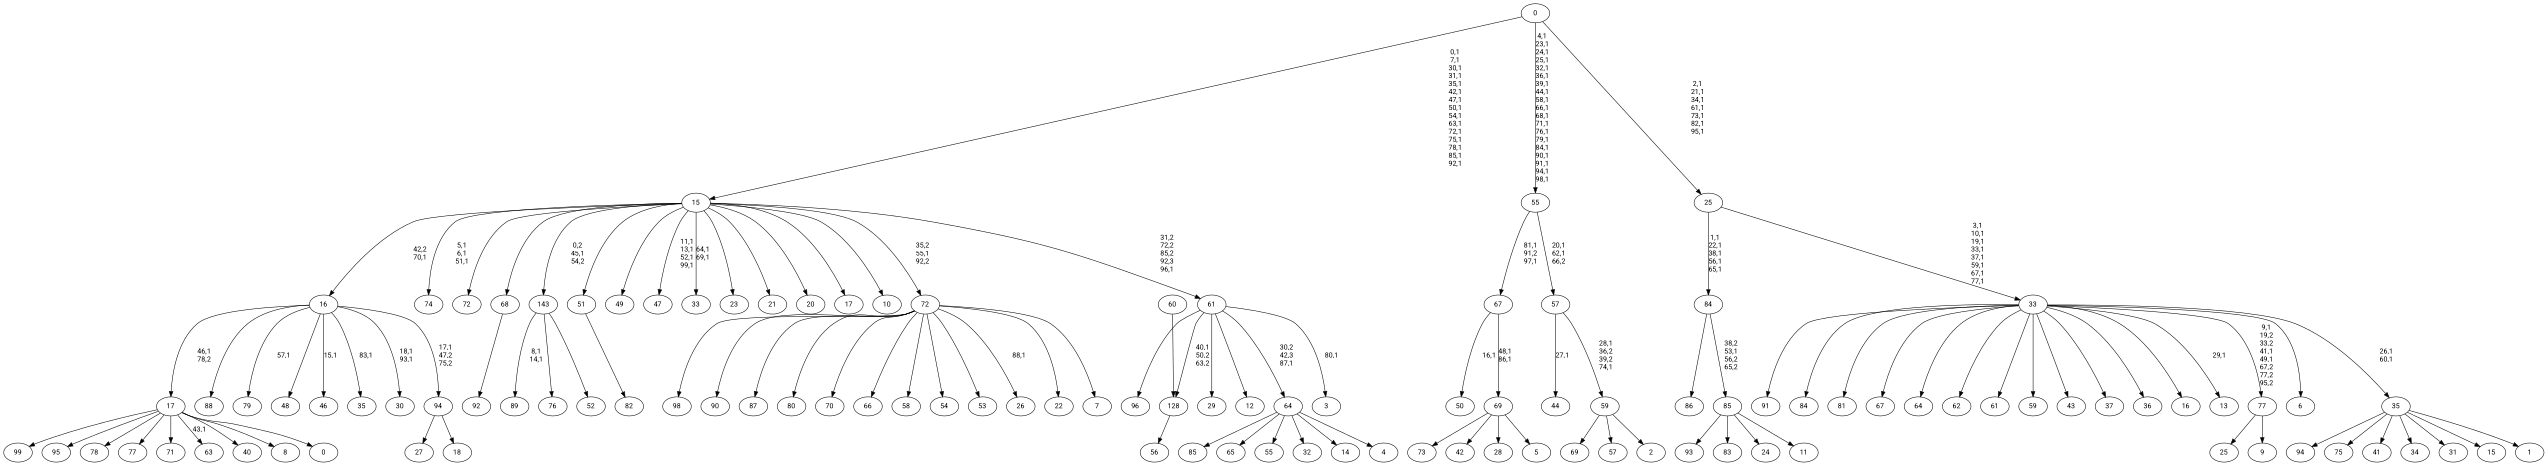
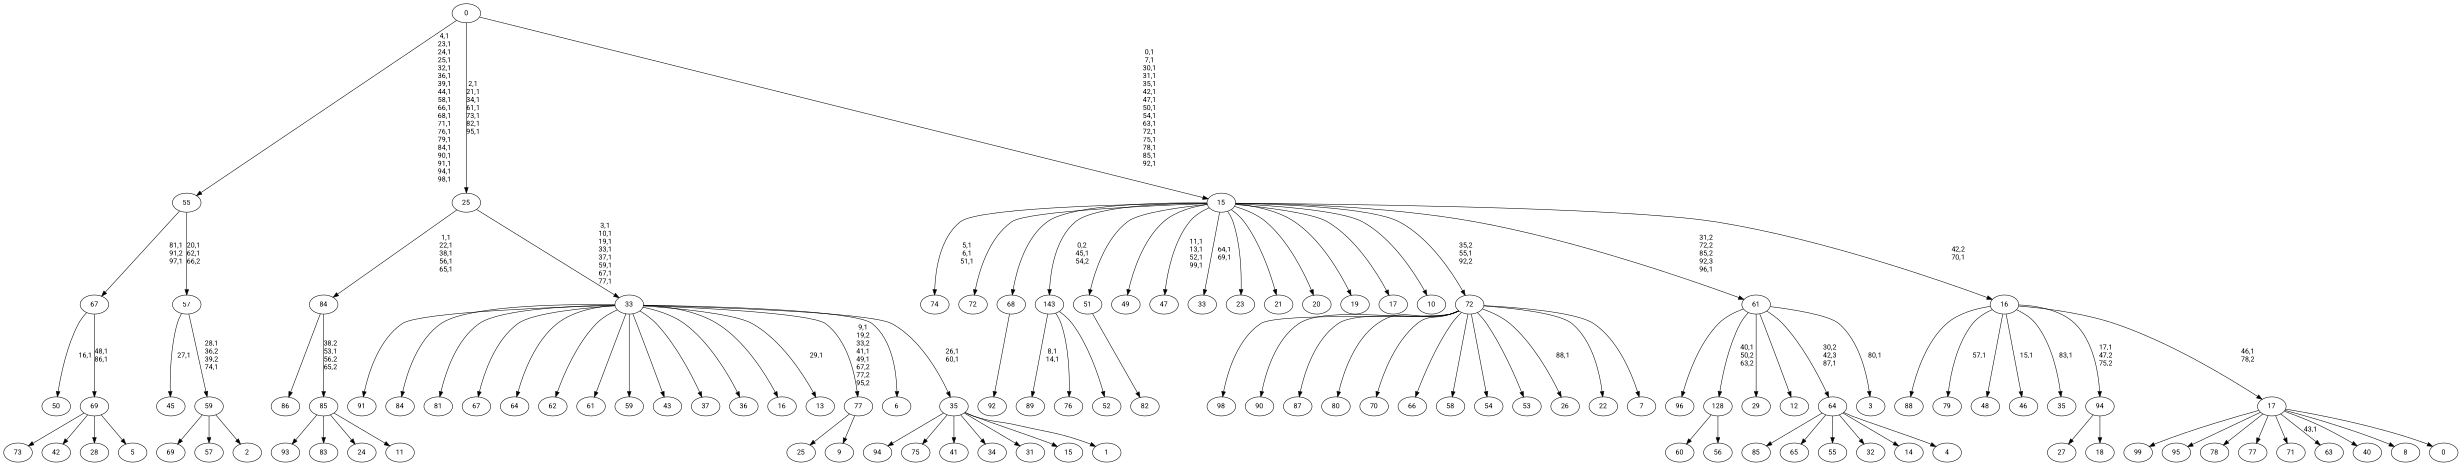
  digraph {
    fontname=Roboto
    node [fontname=Roboto]
    edge [fontname=Roboto]
    n1 [label=99]
    n2 [label=98]
    n3 [label=96]
    n4 [label=95]
    n5 [label=94]
    n6 [label=93]
    n7 [label=92]
    n8 [label=91]
    n9 [label=90]
    n10 [label=89]
    n11 [label=88]
    n12 [label=87]
    n13 [label=86]
    n14 [label=85]
    n15 [label=84]
    n16 [label=83]
    n17 [label=82]
    n18 [label=81]
    n19 [label=80]
    n20 [label=79]
    n21 [label=78]
    n22 [label=77]
    n23 [label=76]
    n24 [label=75]
    n25 [label=74]
    n26 [label=73]
    n27 [label=72]
    n28 [label=71]
    n29 [label=70]
    n30 [label=69]
    n31 [label=68]
    n32 [label=67]
    n33 [label=66]
    n34 [label=65]
    n35 [label=64]
    n36 [label=63]
    n37 [label=62]
    n38 [label=61]
    n39 [label=60]
    n40 [label=59]
    n41 [label=58]
    n42 [label=57]
    n43 [label=56]
    n44 [label=128]
    n45 [label=55]
    n46 [label=54]
    n47 [label=53]
    n48 [label=52]
    143
    n50 [label=51]
    n51 [label=50]
    n52 [label=49]
    n53 [label=48]
    n54 [label=47]
    n55 [label=46]
-   n56 [label=44]
+   n56 [label=45]
    n57 [label=43]
    n58 [label=42]
    n59 [label=41]
    n60 [label=40]
    n61 [label=37]
    n62 [label=36]
    n63 [label=35]
    n64 [label=34]
    n65 [label=33]
    n66 [label=32]
    n67 [label=31]
-   n68 [label=30]
    n69 [label=29]
    n70 [label=28]
    n71 [label=27]
    n72 [label=26]
    n73 [label=25]
    n74 [label=24]
    n75 [label=23]
    n76 [label=22]
    n77 [label=21]
    n78 [label=20]
+   n79 [label=19]
    n80 [label=18]
    94
    n82 [label=17]
    n83 [label=16]
    n84 [label=15]
    n85 [label=14]
    n86 [label=13]
    n87 [label=12]
    n88 [label=11]
    85
    84
    n91 [label=10]
    n92 [label=9]
    77
    n94 [label=8]
    n95 [label=7]
    72
    n97 [label=6]
    n98 [label=5]
    69
    67
    n101 [label=4]
    64
    n103 [label=3]
    61
    n105 [label=2]
    59
    57
    55
    n109 [label=1]
    35
    33
    25
    n113 [label=0]
    17
    16
    15
    0
    n31 -> n7
-   n39 -> n44
+   n44 -> n39
    n44 -> n43
    143 -> n10 [label="8,1\n14,1"]
    143 -> n23
    143 -> n48
    n50 -> n17
    94 -> n71
    94 -> n80
    85 -> n6
    85 -> n16
    85 -> n74
    85 -> n88
    84 -> n13
    84 -> 85 [label="38,2\n53,1\n56,2\n65,2"]
    77 -> n73
    77 -> n92
    72 -> n2
    72 -> n9
    72 -> n12
    72 -> n19
    72 -> n29
    72 -> n33
    72 -> n41
    72 -> n46
    72 -> n47
    72 -> n72 [label="88,1"]
    72 -> n76
    72 -> n95
    69 -> n26
    69 -> n58
    69 -> n70
    69 -> n98
    67 -> n51 [label="16,1"]
    67 -> 69 [label="48,1\n86,1"]
    64 -> n14
    64 -> n34
    64 -> n45
    64 -> n66
    64 -> n85
    64 -> n101
    61 -> n3
    61 -> n44 [label="40,1\n50,2\n63,2"]
    61 -> n69
    61 -> n87
    61 -> 64 [label="30,2\n42,3\n87,1"]
    61 -> n103 [label="80,1"]
    59 -> n30
    59 -> n42
    59 -> n105
    57 -> n56 [label="27,1"]
    57 -> 59 [label="28,1\n36,2\n39,2\n74,1"]
    55 -> 67 [label="81,1\n91,2\n97,1"]
    55 -> 57 [label="20,1\n62,1\n66,2"]
    35 -> n5
    35 -> n24
    35 -> n59
    35 -> n64
    35 -> n67
    35 -> n84
    35 -> n109
    33 -> n8
    33 -> n15
    33 -> n18
    33 -> n32
    33 -> n35
    33 -> n37
    33 -> n38
    33 -> n40
    33 -> n57
    33 -> n61
    33 -> n62
    33 -> n83
    33 -> n86 [label="29,1"]
    33 -> 77 [label="9,1\n19,2\n33,2\n41,1\n49,1\n67,2\n77,2\n95,2"]
    33 -> n97
    33 -> 35 [label="26,1\n60,1"]
    25 -> 84 [label="1,1\n22,1\n38,1\n56,1\n65,1"]
    25 -> 33 [label="3,1\n10,1\n19,1\n33,1\n37,1\n59,1\n67,1\n77,1"]
    17 -> n1
    17 -> n4
    17 -> n21
    17 -> n22
    17 -> n28
    17 -> n36 [label="43,1"]
    17 -> n60
    17 -> n94
    17 -> n113
    16 -> n11
    16 -> n20 [label="57,1"]
    16 -> n53
    16 -> n55 [label="15,1"]
    16 -> n63 [label="83,1"]
-   16 -> n68 [label="18,1\n93,1"]
    16 -> 94 [label="17,1\n47,2\n75,2"]
    16 -> 17 [label="46,1\n78,2"]
    15 -> n25 [label="5,1\n6,1\n51,1"]
    15 -> n27
    15 -> n31
    15 -> 143 [label="0,2\n45,1\n54,2"]
    15 -> n50
    15 -> n52
    15 -> n54 [label="11,1\n13,1\n52,1\n99,1"]
    15 -> n65 [label="64,1\n69,1"]
    15 -> n75
    15 -> n77
    15 -> n78
+   15 -> n79
    15 -> n82
    15 -> n91
    15 -> 72 [label="35,2\n55,1\n92,2"]
    15 -> 61 [label="31,2\n72,2\n85,2\n92,3\n96,1"]
    15 -> 16 [label="42,2\n70,1"]
    0 -> 55 [label="4,1\n23,1\n24,1\n25,1\n32,1\n36,1\n39,1\n44,1\n58,1\n66,1\n68,1\n71,1\n76,1\n79,1\n84,1\n90,1\n91,1\n94,1\n98,1"]
    0 -> 25 [label="2,1\n21,1\n34,1\n61,1\n73,1\n82,1\n95,1"]
    0 -> 15 [label="0,1\n7,1\n30,1\n31,1\n35,1\n42,1\n47,1\n50,1\n54,1\n63,1\n72,1\n75,1\n78,1\n85,1\n92,1"]
  }
